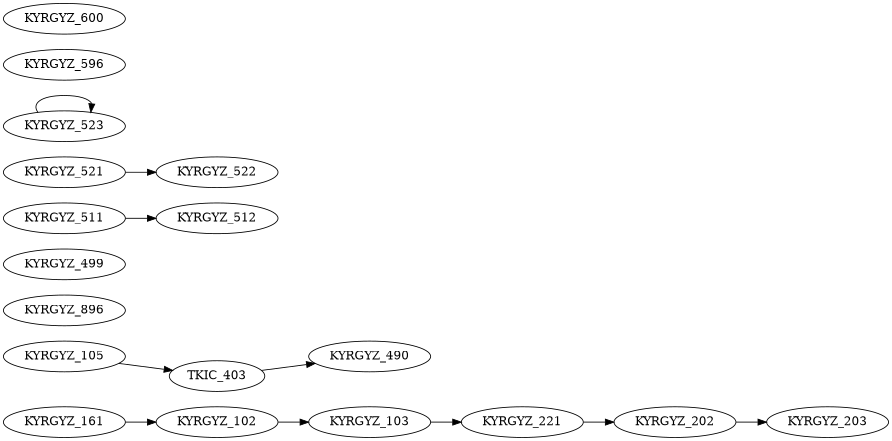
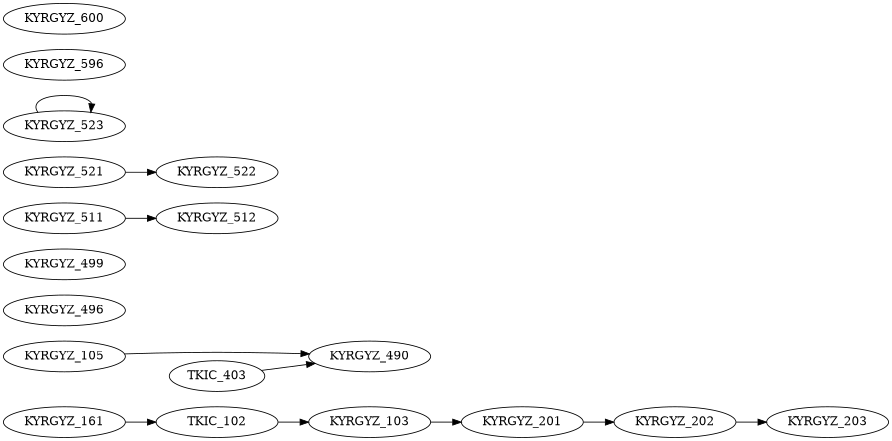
  digraph {
    rankdir=LR
    edge [color=black]
    n1 [label=KYRGYZ_161]
-   KYRGYZ_102
+   KYRGYZ_102 [label=TKIC_102]
    KYRGYZ_103
-   KYRGYZ_201 [label=KYRGYZ_221]
+   KYRGYZ_201
    KYRGYZ_202
    KYRGYZ_105
    KYRGYZ_490
    KYRGYZ_203
    TKIC_403
-   KYRGYZ_496 [label=KYRGYZ_896]
+   KYRGYZ_496
    KYRGYZ_499
    KYRGYZ_511
    KYRGYZ_512
    KYRGYZ_521
    KYRGYZ_522
    KYRGYZ_523
    KYRGYZ_596
    KYRGYZ_600
    n1 -> KYRGYZ_102
    KYRGYZ_102 -> KYRGYZ_103
    KYRGYZ_103 -> KYRGYZ_201
    KYRGYZ_201 -> KYRGYZ_202
    KYRGYZ_202 -> KYRGYZ_203
-   KYRGYZ_105 -> TKIC_403
+   KYRGYZ_105 -> KYRGYZ_490
    TKIC_403 -> KYRGYZ_490
    KYRGYZ_511 -> KYRGYZ_512
    KYRGYZ_521 -> KYRGYZ_522
    KYRGYZ_523 -> KYRGYZ_523
  }
